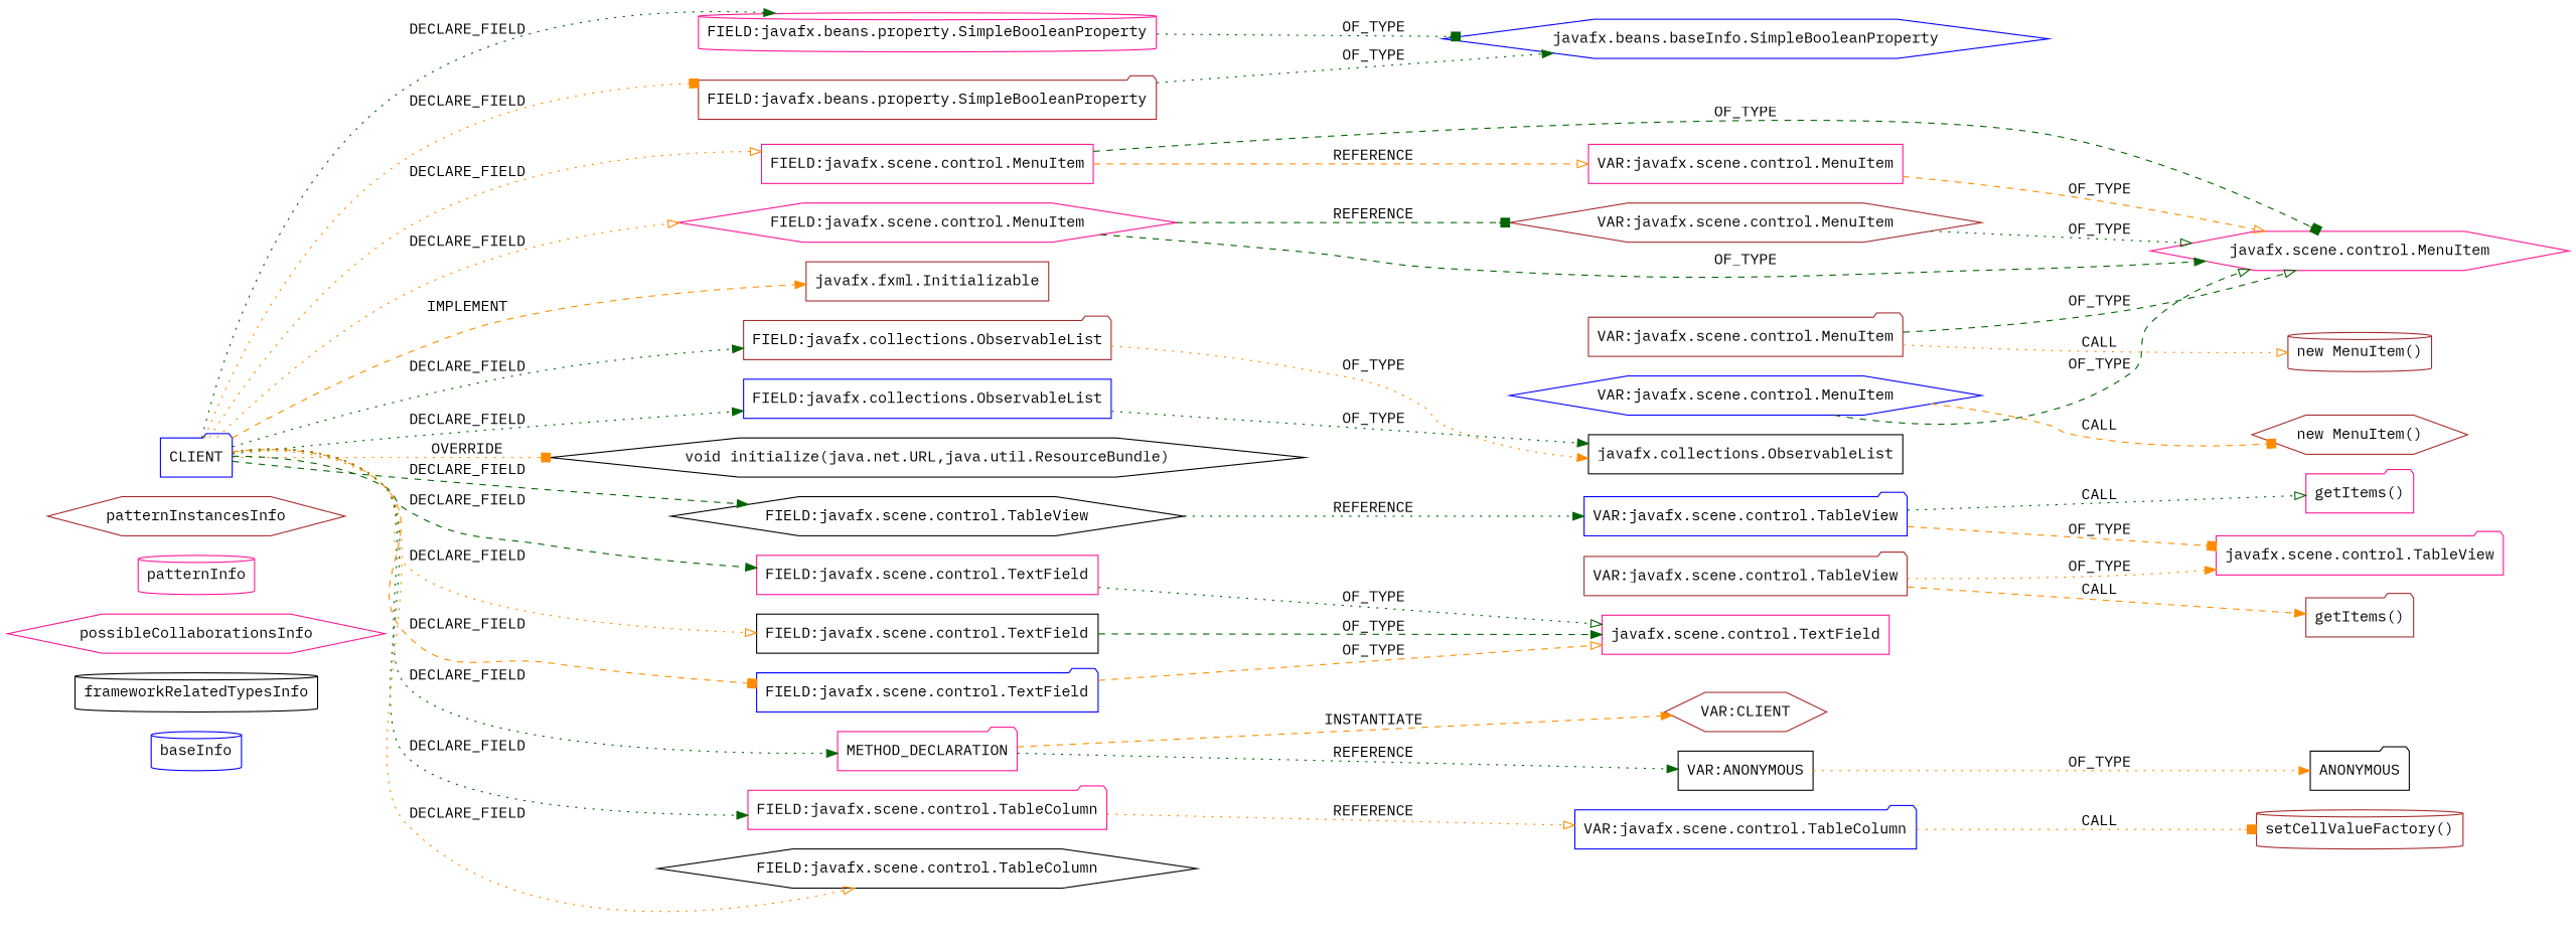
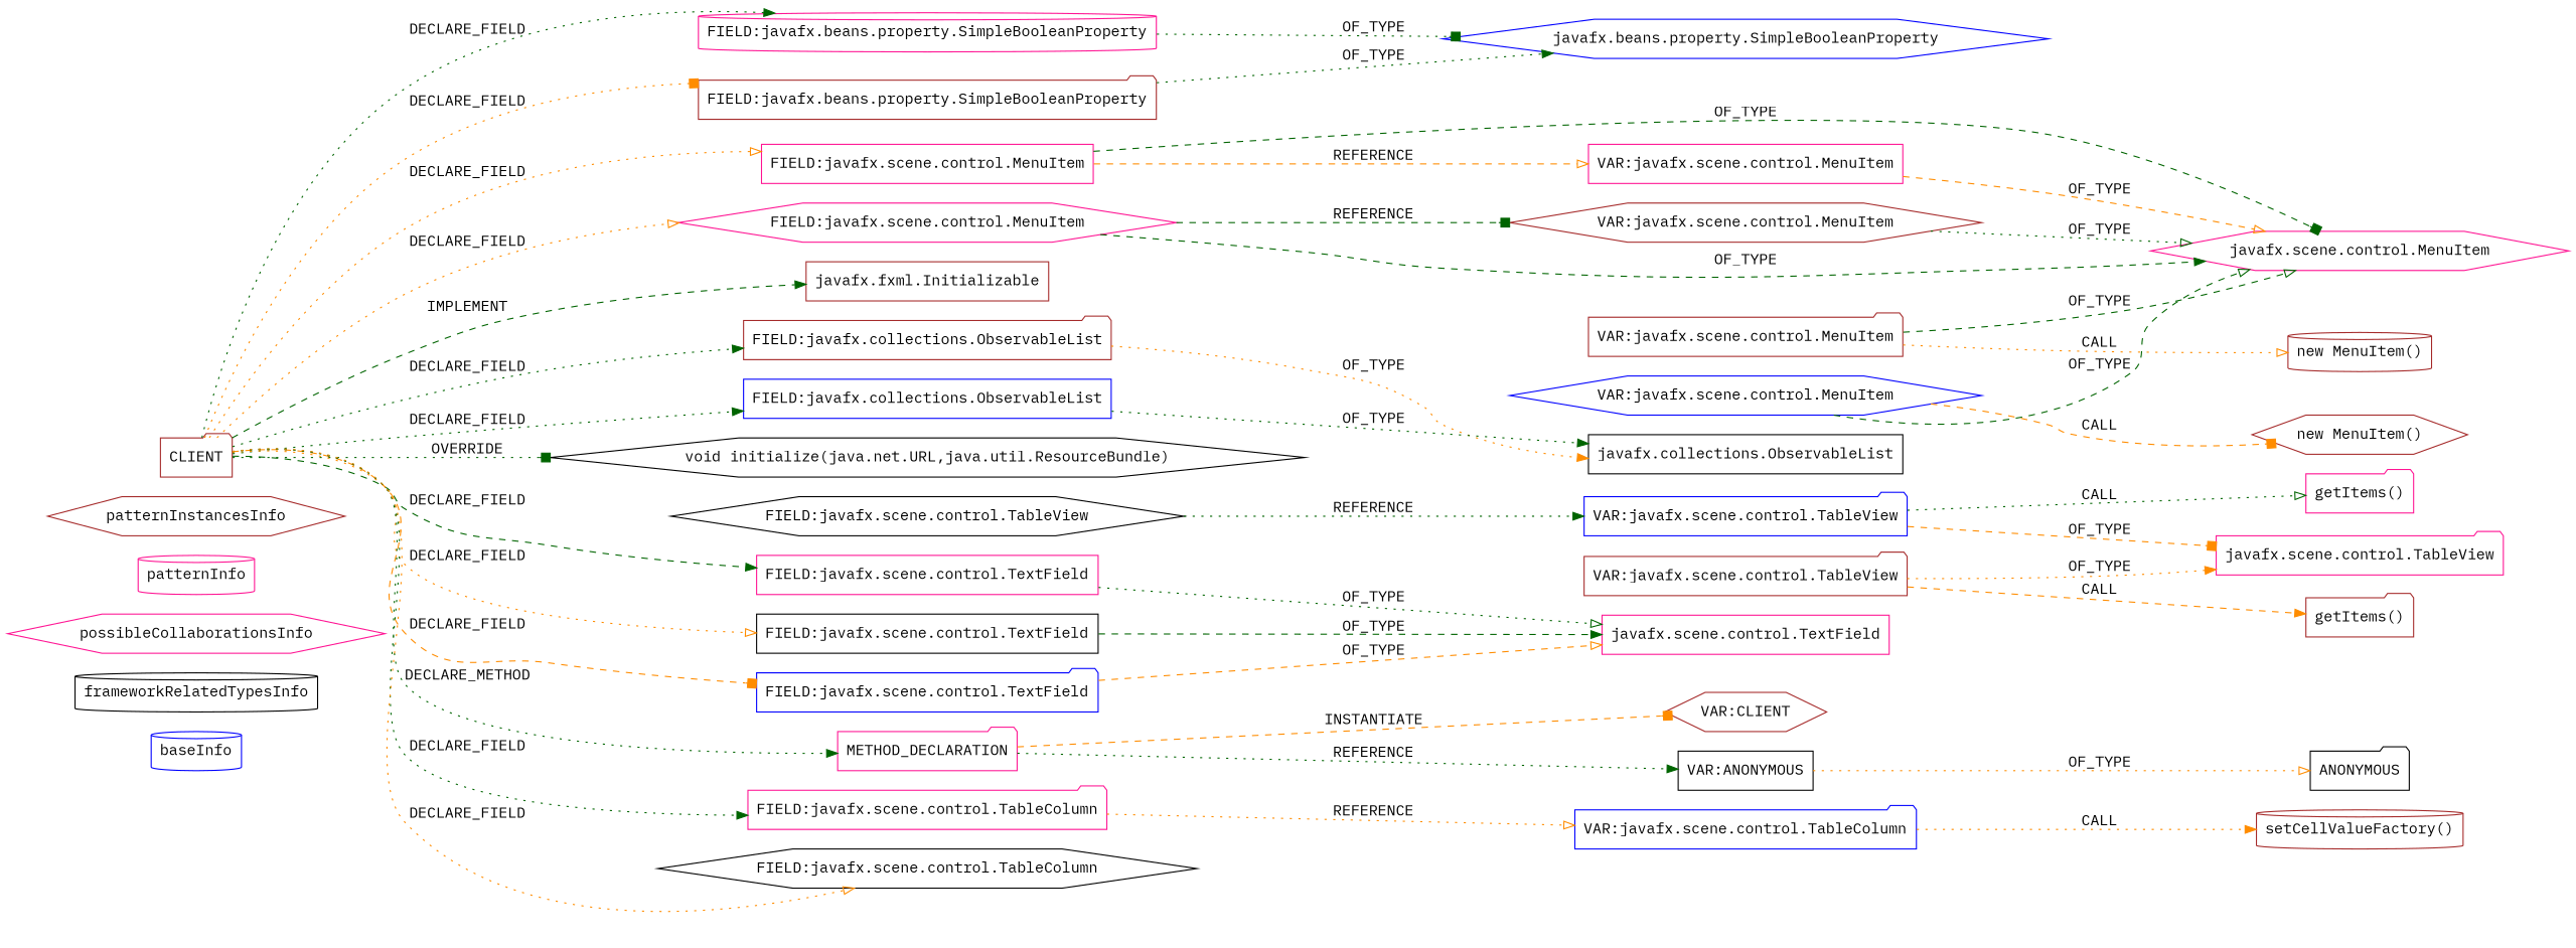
  digraph {
    fontname="IBM Plex Mono"
    rankdir=LR
    node [color=deeppink fontname="IBM Plex Mono" shape=folder isFrameworkType=false vertexType=FIELD_DECLARATION]
    edge [arrowhead=normal color=darkgreen fontname="IBM Plex Mono" style=dotted]
    baseInfo [category=pattern color=blue graphId=1799 isAnonymous=false possibleRelation=false shape=cylinder isFrameworkType="" vertexType=""]
    frameworkRelatedTypesInfo [0="javafx.fxml.Initializable" color=black shape=cylinder isFrameworkType="" vertexType=""]
    possibleCollaborationsInfo [shape=hexagon isFrameworkType="" vertexType=""]
    patternInfo [frequency=2.0 patternRootClient=0 shape=cylinder isFrameworkType="" vertexType=""]
    patternInstancesInfo [0="hock323-eventManager~/hock323-eventManager/EventManager-master/src/eventManager/controller/pokerTournament/BlindsController.java~BlindsController~2976" 1="hock323-eventManager~/hock323-eventManager/EventManager-master/src/eventManager/controller/pokerTournament/AnnouncementsController.java~AnnouncementsController~2965" color=brown shape=hexagon isFrameworkType="" vertexType=""]
    n6 [label="FIELD:javafx.beans.property.SimpleBooleanProperty" shape=cylinder]
-   n7 [color=blue label="javafx.beans.baseInfo.SimpleBooleanProperty" shape=hexagon vertexType=FRAMEWORK_CLASS_TYPE]
-   n8 [color=blue label=CLIENT vertexType=ROOT_CLIENT_CLASS_DECLARATION]
+   n7 [color=blue label="javafx.beans.property.SimpleBooleanProperty" shape=hexagon vertexType=FRAMEWORK_CLASS_TYPE]
+   n8 [color=brown label=CLIENT vertexType=ROOT_CLIENT_CLASS_DECLARATION]
    n9 [label="FIELD:javafx.scene.control.MenuItem" shape=box]
    n10 [label="FIELD:javafx.scene.control.MenuItem" shape=hexagon]
    n11 [color=brown label="javafx.fxml.Initializable" shape=box vertexType=FRAMEWORK_INTERFACE_TYPE]
    n12 [color=brown label="FIELD:javafx.collections.ObservableList"]
    n13 [color=blue label="FIELD:javafx.collections.ObservableList" shape=box]
    n14 [color=black label="void initialize(java.net.URL,java.util.ResourceBundle)" shape=hexagon vertexType=OVERRIDING_METHOD_DECLARATION]
    n15 [color=black label="FIELD:javafx.scene.control.TableView" shape=hexagon]
    n16 [color=brown label="FIELD:javafx.beans.property.SimpleBooleanProperty"]
    n17 [label="FIELD:javafx.scene.control.TextField" shape=box]
    n18 [color=black label="FIELD:javafx.scene.control.TextField" shape=box]
    n19 [color=blue label="FIELD:javafx.scene.control.TextField"]
    n20 [label=METHOD_DECLARATION vertexType=CLIENT_METHOD_DECLARATION]
    n21 [label="FIELD:javafx.scene.control.TableColumn"]
    n22 [color=black label="FIELD:javafx.scene.control.TableColumn" shape=hexagon]
    n23 [label="javafx.scene.control.MenuItem" shape=hexagon vertexType=FRAMEWORK_CLASS_TYPE]
    n24 [label="VAR:javafx.scene.control.MenuItem" shape=box vertexType=VARIABLE_EXPRESION]
    n25 [color=brown label="VAR:javafx.scene.control.MenuItem" shape=hexagon vertexType=VARIABLE_EXPRESION]
    n26 [color=black label="javafx.collections.ObservableList" shape=box vertexType=FRAMEWORK_INTERFACE_TYPE]
    n27 [color=blue label="VAR:javafx.scene.control.TableView" vertexType=VARIABLE_EXPRESION]
    n28 [label="javafx.scene.control.TextField" shape=box vertexType=FRAMEWORK_CLASS_TYPE]
    n29 [color=brown label="VAR:CLIENT" shape=hexagon vertexType=VARIABLE_EXPRESION]
    n30 [color=black label="VAR:ANONYMOUS" shape=box vertexType=VARIABLE_EXPRESION]
    n31 [color=blue label="VAR:javafx.scene.control.TableColumn" vertexType=VARIABLE_EXPRESION]
    n32 [label="javafx.scene.control.TableView" vertexType=FRAMEWORK_CLASS_TYPE]
    n33 [label="getItems()" vertexType=INSIDE_CALL]
    n34 [color=brown label="VAR:javafx.scene.control.MenuItem" vertexType=VARIABLE_EXPRESION]
    n35 [color=brown label="new MenuItem()" shape=cylinder vertexType=CONSTRUCTOR_CALL]
    n36 [color=blue label="VAR:javafx.scene.control.MenuItem" shape=hexagon vertexType=VARIABLE_EXPRESION]
    n37 [color=brown label="new MenuItem()" shape=hexagon vertexType=CONSTRUCTOR_CALL]
    n38 [color=brown label="VAR:javafx.scene.control.TableView" vertexType=VARIABLE_EXPRESION]
    n39 [color=brown label="getItems()" vertexType=INSIDE_CALL]
    n40 [color=black label=ANONYMOUS vertexType=REFERENCE_ANONYMOUS_DECLARATION]
    n41 [color=brown label="setCellValueFactory()" shape=cylinder vertexType=INSIDE_CALL]
    n6 -> n7 [arrowhead=box label=OF_TYPE]
    n8 -> n6 [label=DECLARE_FIELD]
    n8 -> n9 [arrowhead=onormal color=darkorange label=DECLARE_FIELD]
    n8 -> n10 [arrowhead=onormal color=darkorange label=DECLARE_FIELD]
-   n8 -> n11 [color=darkorange label=IMPLEMENT style=dashed]
+   n8 -> n11 [label=IMPLEMENT style=dashed]
    n8 -> n12 [label=DECLARE_FIELD]
    n8 -> n13 [label=DECLARE_FIELD]
-   n8 -> n14 [arrowhead=box color=darkorange label=OVERRIDE]
-   n8 -> n15 [label=DECLARE_FIELD style=dashed]
+   n8 -> n14 [arrowhead=box label=OVERRIDE]
    n8 -> n16 [arrowhead=box color=darkorange label=DECLARE_FIELD]
    n8 -> n17 [label=DECLARE_FIELD style=dashed]
    n8 -> n18 [arrowhead=onormal color=darkorange label=DECLARE_FIELD]
    n8 -> n19 [arrowhead=box color=darkorange label=DECLARE_FIELD style=dashed]
-   n8 -> n20 [label=DECLARE_FIELD]
+   n8 -> n20 [label=DECLARE_METHOD]
    n8 -> n21 [label=DECLARE_FIELD]
    n8 -> n22 [arrowhead=onormal color=darkorange label=DECLARE_FIELD]
    n9 -> n23 [arrowhead=box label=OF_TYPE style=dashed]
    n9 -> n24 [arrowhead=onormal color=darkorange label=REFERENCE style=dashed]
    n10 -> n23 [label=OF_TYPE style=dashed]
    n10 -> n25 [arrowhead=box label=REFERENCE style=dashed]
    n12 -> n26 [color=darkorange label=OF_TYPE]
    n13 -> n26 [label=OF_TYPE]
    n15 -> n27 [label=REFERENCE]
    n16 -> n7 [label=OF_TYPE]
    n17 -> n28 [arrowhead=onormal label=OF_TYPE]
    n18 -> n28 [label=OF_TYPE style=dashed]
    n19 -> n28 [arrowhead=onormal color=darkorange label=OF_TYPE style=dashed]
-   n20 -> n29 [color=darkorange label=INSTANTIATE style=dashed]
+   n20 -> n29 [arrowhead=box color=darkorange label=INSTANTIATE style=dashed]
    n20 -> n30 [label=REFERENCE]
    n21 -> n31 [arrowhead=onormal color=darkorange label=REFERENCE]
    n24 -> n23 [arrowhead=onormal color=darkorange label=OF_TYPE style=dashed]
    n25 -> n23 [arrowhead=onormal label=OF_TYPE]
    n27 -> n32 [arrowhead=box color=darkorange label=OF_TYPE style=dashed]
    n27 -> n33 [arrowhead=onormal label=CALL]
-   n30 -> n40 [color=darkorange label=OF_TYPE]
-   n31 -> n41 [arrowhead=box color=darkorange label=CALL]
+   n30 -> n40 [arrowhead=onormal color=darkorange label=OF_TYPE]
+   n31 -> n41 [color=darkorange label=CALL]
    n34 -> n23 [arrowhead=onormal label=OF_TYPE style=dashed]
    n34 -> n35 [arrowhead=onormal color=darkorange label=CALL]
    n36 -> n23 [arrowhead=onormal label=OF_TYPE style=dashed]
    n36 -> n37 [arrowhead=box color=darkorange label=CALL style=dashed]
    n38 -> n32 [color=darkorange label=OF_TYPE]
    n38 -> n39 [color=darkorange label=CALL style=dashed]
  }
